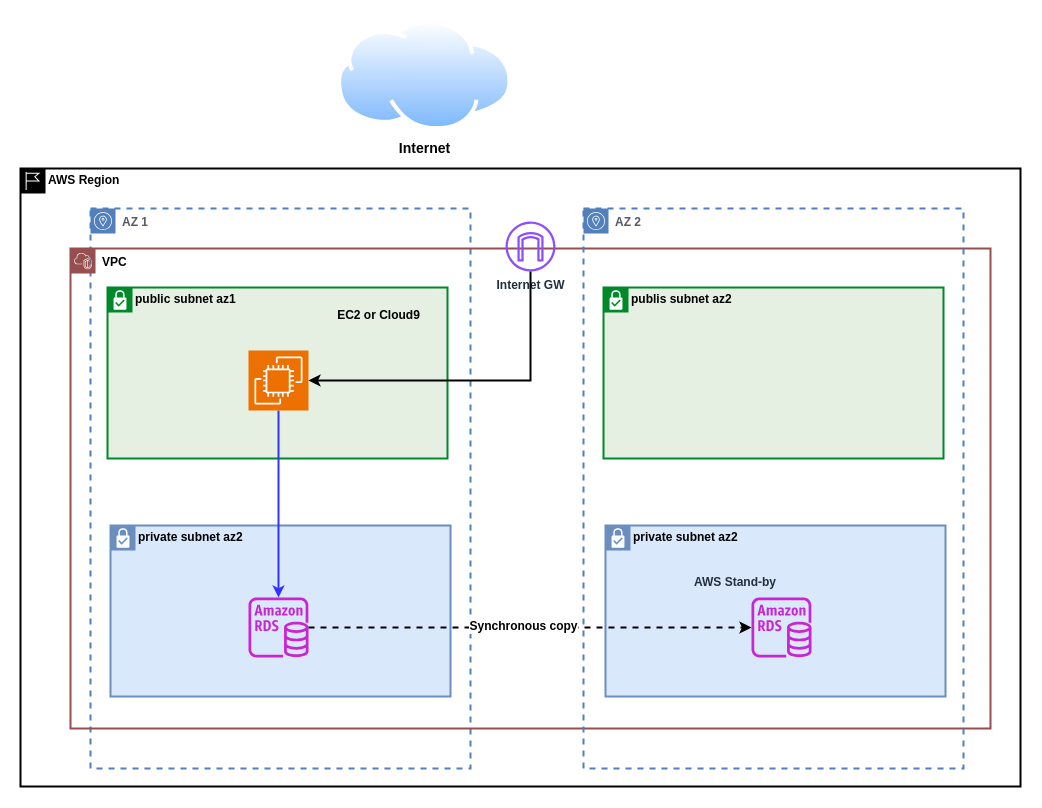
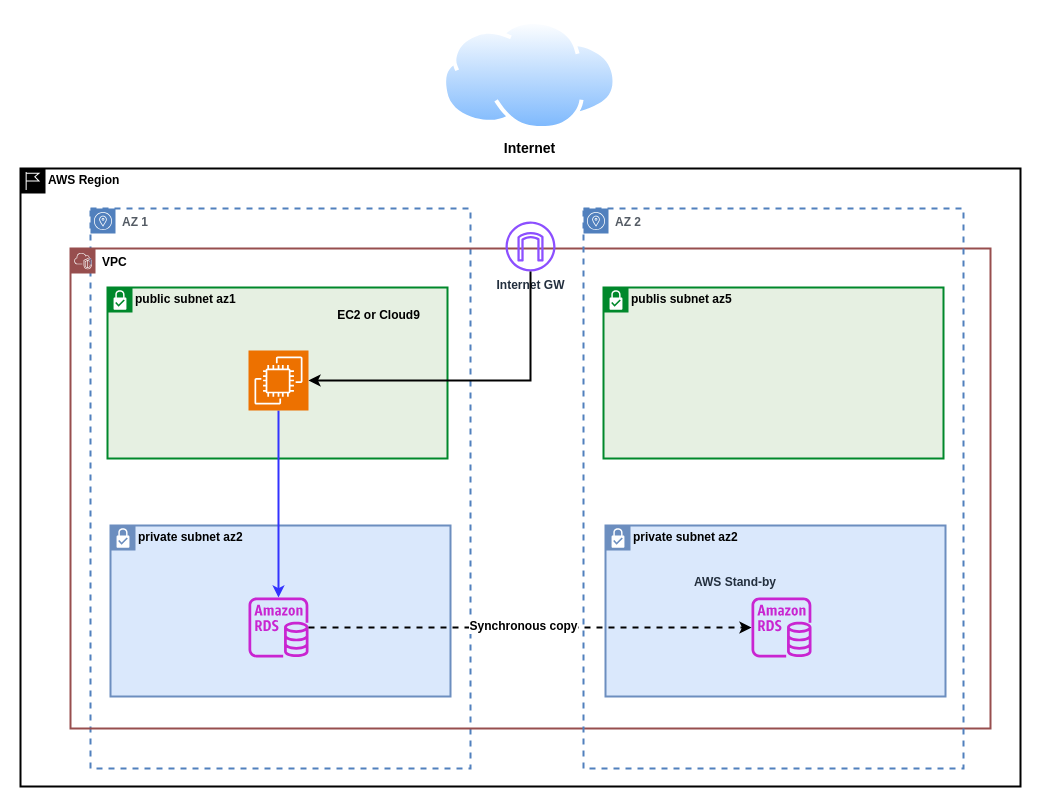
  <mxCell id="0" />
  <mxCell id="1" parent="0" />
  <mxCell id="2" value="&lt;b&gt;AWS Region&lt;/b&gt;" style="shape=mxgraph.ibm.box;prType=region;fontStyle=0;verticalAlign=top;align=left;spacingLeft=32;spacingTop=4;rounded=0;whiteSpace=wrap;html=1;strokeWidth=2;dashed=0;container=1;spacing=-4;collapsible=0;expand=0;recursiveResize=0;" parent="1" vertex="1"><mxGeometry x="20" y="168" width="1000" height="618" as="geometry" /></mxCell>
  <mxCell id="3" value="&lt;b&gt;private subnet az2&lt;/b&gt;" style="shape=mxgraph.ibm.box;prType=subnet;fontStyle=0;verticalAlign=top;align=left;spacingLeft=32;spacingTop=4;fillColor=#dae8fc;rounded=0;whiteSpace=wrap;html=1;strokeColor=#6c8ebf;strokeWidth=2;dashed=0;container=1;spacing=-4;collapsible=0;expand=0;recursiveResize=0;" vertex="1" parent="2"><mxGeometry x="90" y="357" width="340" height="171" as="geometry" /></mxCell>
  <mxCell id="4" value="&lt;b&gt;AZ 1&lt;/b&gt;" style="sketch=0;outlineConnect=0;gradientColor=none;html=1;whiteSpace=wrap;fontSize=12;fontStyle=0;shape=mxgraph.aws4.group;grIcon=mxgraph.aws4.group_availability_zone;strokeColor=light-dark(#5180bd, #9aa0a8);fillColor=none;verticalAlign=top;align=left;spacingLeft=30;fontColor=#545B64;dashed=1;strokeWidth=2;" parent="2" vertex="1"><mxGeometry x="70" y="40" width="380" height="560" as="geometry" /></mxCell>
  <mxCell id="5" value="&lt;b&gt;&lt;font style=&quot;color: rgb(0, 0, 0);&quot;&gt;VPC&lt;/font&gt;&lt;/b&gt;" style="points=[[0,0],[0.25,0],[0.5,0],[0.75,0],[1,0],[1,0.25],[1,0.5],[1,0.75],[1,1],[0.75,1],[0.5,1],[0.25,1],[0,1],[0,0.75],[0,0.5],[0,0.25]];outlineConnect=0;gradientColor=none;html=1;whiteSpace=wrap;fontSize=12;fontStyle=0;container=1;pointerEvents=0;collapsible=0;recursiveResize=0;shape=mxgraph.aws4.group;grIcon=mxgraph.aws4.group_vpc2;strokeColor=#974E4E;fillColor=none;verticalAlign=top;align=left;spacingLeft=30;fontColor=#AAB7B8;dashed=0;strokeWidth=2;" parent="2" vertex="1"><mxGeometry x="50" y="80" width="920" height="480" as="geometry" /></mxCell>
  <mxCell id="6" value="&lt;b&gt;AZ 2&lt;/b&gt;" style="sketch=0;outlineConnect=0;gradientColor=none;html=1;whiteSpace=wrap;fontSize=12;fontStyle=0;shape=mxgraph.aws4.group;grIcon=mxgraph.aws4.group_availability_zone;strokeColor=light-dark(#5180bd, #9aa0a8);fillColor=none;verticalAlign=top;align=left;spacingLeft=30;fontColor=#545B64;dashed=1;strokeWidth=2;" parent="5" vertex="1"><mxGeometry x="513" y="-40" width="380" height="560" as="geometry" /></mxCell>
  <mxCell id="7" value="&lt;b&gt;public subnet az1&lt;/b&gt;" style="shape=mxgraph.ibm.box;prType=subnet;fontStyle=0;verticalAlign=top;align=left;spacingLeft=32;spacingTop=4;fillColor=#E6F0E2;rounded=0;whiteSpace=wrap;html=1;strokeColor=#00882B;strokeWidth=2;dashed=0;container=1;spacing=-4;collapsible=0;expand=0;recursiveResize=0;" parent="5" vertex="1"><mxGeometry x="37" y="39" width="340" height="171" as="geometry" /></mxCell>
  <mxCell id="8" style="edgeStyle=orthogonalEdgeStyle;rounded=0;orthogonalLoop=1;jettySize=auto;html=1;exitX=0.5;exitY=1;exitDx=0;exitDy=0;exitPerimeter=0;strokeWidth=2;strokeColor=#3333FF;" parent="7" source="9" target="10" edge="1"><mxGeometry relative="1" as="geometry" /></mxCell>
  <mxCell id="9" value="" style="sketch=0;points=[[0,0,0],[0.25,0,0],[0.5,0,0],[0.75,0,0],[1,0,0],[0,1,0],[0.25,1,0],[0.5,1,0],[0.75,1,0],[1,1,0],[0,0.25,0],[0,0.5,0],[0,0.75,0],[1,0.25,0],[1,0.5,0],[1,0.75,0]];outlineConnect=0;fontColor=#232F3E;fillColor=#ED7100;strokeColor=#ffffff;dashed=0;verticalLabelPosition=bottom;verticalAlign=top;align=center;html=1;fontSize=12;fontStyle=0;aspect=fixed;shape=mxgraph.aws4.resourceIcon;resIcon=mxgraph.aws4.ec2;" parent="7" vertex="1"><mxGeometry x="141" y="63" width="60" height="60" as="geometry" /></mxCell>
  <mxCell id="10" value="" style="sketch=0;outlineConnect=0;fontColor=#232F3E;gradientColor=none;fillColor=#C925D1;strokeColor=none;dashed=0;verticalLabelPosition=bottom;verticalAlign=top;align=center;html=1;fontSize=12;fontStyle=0;aspect=fixed;pointerEvents=1;shape=mxgraph.aws4.rds_instance;" parent="7" vertex="1"><mxGeometry x="141" y="310" width="60" height="60" as="geometry" /></mxCell>
  <mxCell id="11" value="&lt;b&gt;EC2 or Cloud9&lt;/b&gt;" style="text;html=1;align=center;verticalAlign=middle;whiteSpace=wrap;rounded=0;" vertex="1" parent="7"><mxGeometry x="222" y="13" width="99" height="30" as="geometry" /></mxCell>
- <mxCell id="12" value="&lt;b&gt;publis subnet az2&lt;/b&gt;" style="shape=mxgraph.ibm.box;prType=subnet;fontStyle=0;verticalAlign=top;align=left;spacingLeft=32;spacingTop=4;fillColor=#E6F0E2;rounded=0;whiteSpace=wrap;html=1;strokeColor=#00882B;strokeWidth=2;dashed=0;container=1;spacing=-4;collapsible=0;expand=0;recursiveResize=0;" parent="5" vertex="1"><mxGeometry x="533" y="39" width="340" height="171" as="geometry" /></mxCell>
+ <mxCell id="12" value="&lt;b&gt;publis subnet az5&lt;/b&gt;" style="shape=mxgraph.ibm.box;prType=subnet;fontStyle=0;verticalAlign=top;align=left;spacingLeft=32;spacingTop=4;fillColor=#E6F0E2;rounded=0;whiteSpace=wrap;html=1;strokeColor=#00882B;strokeWidth=2;dashed=0;container=1;spacing=-4;collapsible=0;expand=0;recursiveResize=0;" parent="5" vertex="1"><mxGeometry x="533" y="39" width="340" height="171" as="geometry" /></mxCell>
  <mxCell id="13" value="&lt;b&gt;private subnet az2&lt;/b&gt;" style="shape=mxgraph.ibm.box;prType=subnet;fontStyle=0;verticalAlign=top;align=left;spacingLeft=32;spacingTop=4;fillColor=#dae8fc;rounded=0;whiteSpace=wrap;html=1;strokeColor=#6c8ebf;strokeWidth=2;dashed=0;container=1;spacing=-4;collapsible=0;expand=0;recursiveResize=0;" vertex="1" parent="12"><mxGeometry x="2" y="238" width="340" height="171" as="geometry" /></mxCell>
  <mxCell id="14" value="" style="sketch=0;outlineConnect=0;fontColor=#232F3E;gradientColor=none;fillColor=#C925D1;strokeColor=none;dashed=0;verticalLabelPosition=bottom;verticalAlign=top;align=center;html=1;fontSize=12;fontStyle=0;aspect=fixed;pointerEvents=1;shape=mxgraph.aws4.rds_instance;" parent="12" vertex="1"><mxGeometry x="148" y="310" width="60" height="60" as="geometry" /></mxCell>
  <mxCell id="15" value="&lt;font color=&quot;#232f3e&quot;&gt;&lt;span style=&quot;text-wrap-mode: nowrap;&quot;&gt;&lt;b&gt;AWS Stand-by&lt;/b&gt;&lt;/span&gt;&lt;/font&gt;" style="text;html=1;align=center;verticalAlign=middle;whiteSpace=wrap;rounded=0;" parent="12" vertex="1"><mxGeometry x="102" y="280" width="60" height="30" as="geometry" /></mxCell>
  <mxCell id="16" value="&lt;b&gt;Internet GW&lt;/b&gt;" style="sketch=0;outlineConnect=0;fontColor=#232F3E;gradientColor=none;fillColor=#8C4FFF;strokeColor=none;dashed=0;verticalLabelPosition=bottom;verticalAlign=top;align=center;html=1;fontSize=12;fontStyle=0;aspect=fixed;pointerEvents=1;shape=mxgraph.aws4.internet_gateway;" parent="5" vertex="1"><mxGeometry x="435" y="-27" width="50" height="50" as="geometry" /></mxCell>
  <mxCell id="17" style="edgeStyle=orthogonalEdgeStyle;rounded=0;orthogonalLoop=1;jettySize=auto;html=1;strokeWidth=2;dashed=1;" parent="5" source="10" target="14" edge="1"><mxGeometry relative="1" as="geometry" /></mxCell>
  <mxCell id="18" value="&lt;font style=&quot;font-size: 12px;&quot;&gt;&lt;b&gt;Synchronous copy&lt;/b&gt;&lt;/font&gt;" style="edgeLabel;html=1;align=center;verticalAlign=middle;resizable=0;points=[];" vertex="1" connectable="0" parent="17"><mxGeometry x="-0.034" y="2" relative="1" as="geometry"><mxPoint as="offset" /></mxGeometry></mxCell>
  <mxCell id="19" style="edgeStyle=orthogonalEdgeStyle;rounded=0;orthogonalLoop=1;jettySize=auto;html=1;entryX=1;entryY=0.5;entryDx=0;entryDy=0;entryPerimeter=0;strokeWidth=2;" edge="1" parent="5" source="16" target="9"><mxGeometry relative="1" as="geometry"><Array as="points"><mxPoint x="460" y="132" /></Array></mxGeometry></mxCell>
- <mxCell id="20" value="&lt;b&gt;&lt;font style=&quot;font-size: 14px;&quot;&gt;Internet&lt;/font&gt;&lt;/b&gt;" style="image;aspect=fixed;perimeter=ellipsePerimeter;html=1;align=center;shadow=0;dashed=0;spacingTop=3;image=img/lib/active_directory/internet_cloud.svg;" parent="1" vertex="1"><mxGeometry x="337" y="20" width="174.61" height="110" as="geometry" /></mxCell>
+ <mxCell id="20" value="&lt;b&gt;&lt;font style=&quot;font-size: 14px;&quot;&gt;Internet&lt;/font&gt;&lt;/b&gt;" style="image;aspect=fixed;perimeter=ellipsePerimeter;html=1;align=center;shadow=0;dashed=0;spacingTop=3;image=img/lib/active_directory/internet_cloud.svg;" parent="1" vertex="1"><mxGeometry x="442" y="20" width="174.61" height="110" as="geometry" /></mxCell>
